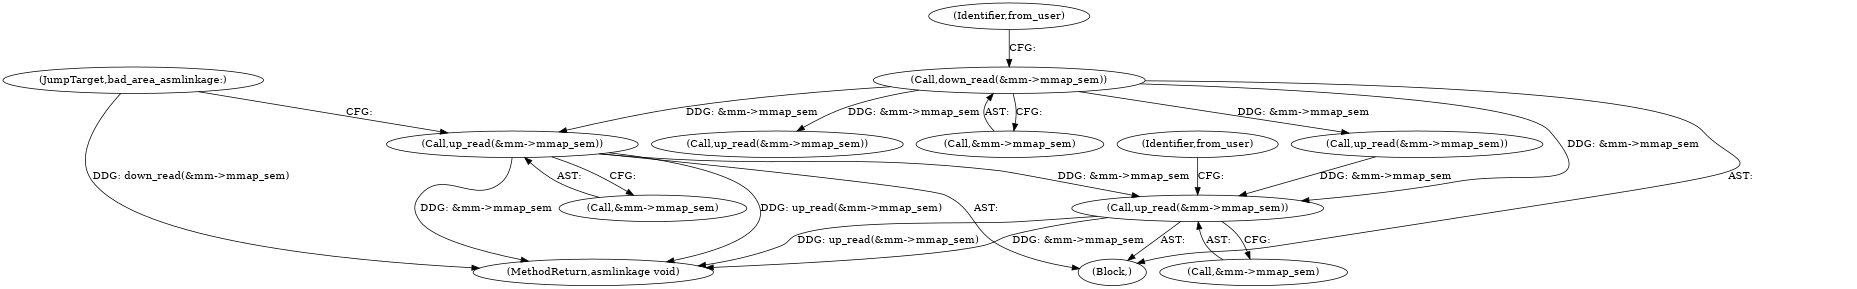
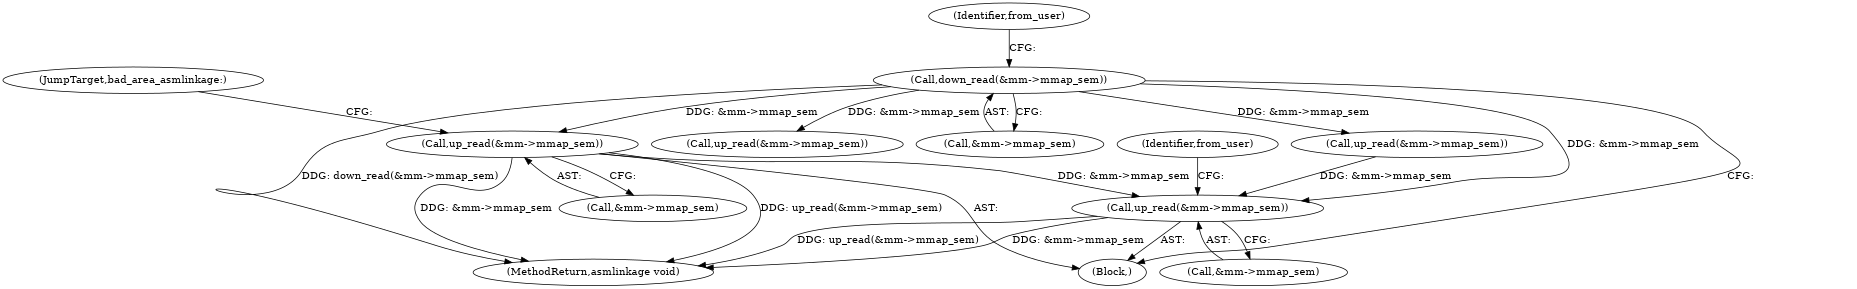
  digraph {
    n1 [label="(Call,up_read(&mm->mmap_sem))"]
    n2 [label="(Call,up_read(&mm->mmap_sem))"]
    n3 [label="(Block,)"]
    n4 [label="(Call,&mm->mmap_sem)"]
    n5 [label="(MethodReturn,asmlinkage void)"]
    n6 [label="(Call,&mm->mmap_sem)"]
    n7 [label="(Call,down_read(&mm->mmap_sem))"]
    n8 [label="(Call,up_read(&mm->mmap_sem))"]
    n9 [label="(Call,&mm->mmap_sem)"]
    n10 [label="(Call,up_read(&mm->mmap_sem))"]
    n11 [label="(JumpTarget,bad_area_asmlinkage:)"]
    n12 [label="(Identifier,from_user)"]
    n13 [label="(Identifier,from_user)"]
    n1 -> n2 [label="DDG: &mm->mmap_sem"]
    n1 -> n3 [label="AST: "]
    n1 -> n4 [label="CFG: "]
    n1 -> n5 [label="DDG: &mm->mmap_sem"]
    n1 -> n5 [label="DDG: up_read(&mm->mmap_sem)"]
    n2 -> n3 [label="AST: "]
    n2 -> n5 [label="DDG: &mm->mmap_sem"]
    n2 -> n5 [label="DDG: up_read(&mm->mmap_sem)"]
    n2 -> n6 [label="CFG: "]
    n4 -> n1 [label="AST: "]
    n6 -> n2 [label="AST: "]
    n7 -> n1 [label="DDG: &mm->mmap_sem"]
    n7 -> n2 [label="DDG: &mm->mmap_sem"]
-   n7 -> n3 [label="AST: "]
-   n11 -> n5 [label="DDG: down_read(&mm->mmap_sem)"]
+   n7 -> n3 [label="CFG: "]
+   n7 -> n5 [label="DDG: down_read(&mm->mmap_sem)"]
    n7 -> n8 [label="DDG: &mm->mmap_sem"]
    n7 -> n9 [label="CFG: "]
    n7 -> n10 [label="DDG: &mm->mmap_sem"]
    n9 -> n7 [label="AST: "]
    n10 -> n2 [label="DDG: &mm->mmap_sem"]
    n11 -> n1 [label="CFG: "]
    n12 -> n7 [label="CFG: "]
    n13 -> n2 [label="CFG: "]
  }
